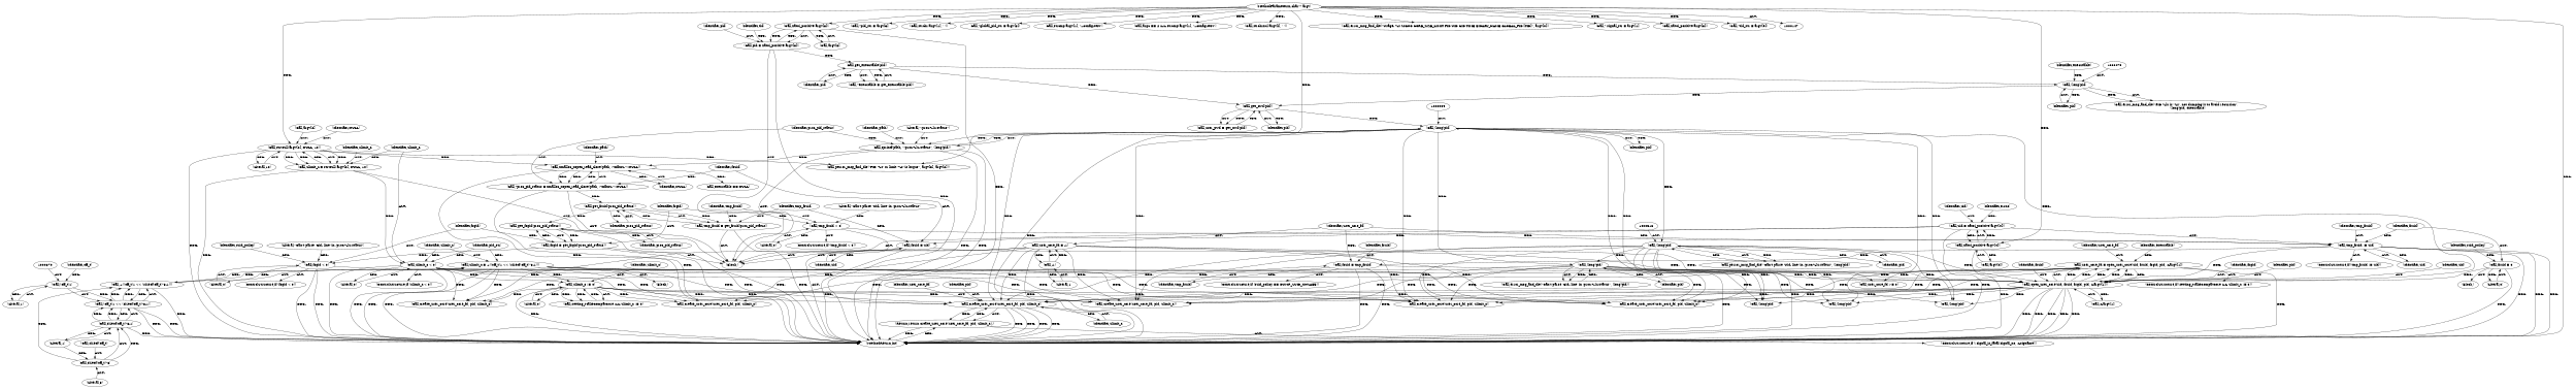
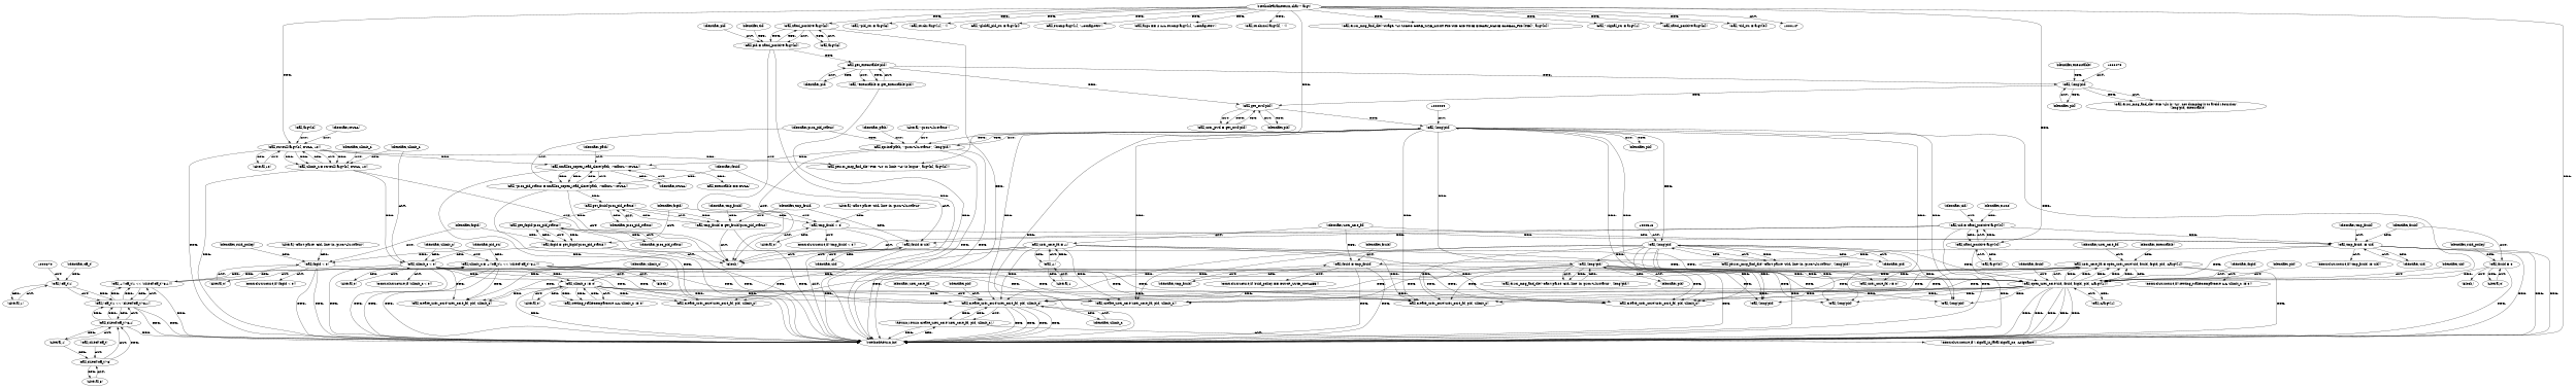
  digraph {
    n1 [label="(Call,create_user_core(user_core_fd, pid, ulimit_c))"]
    n2 [label="(Return,return create_user_core(user_core_fd, pid, ulimit_c);)"]
    n3 [label="(Identifier,ulimit_c)"]
    n4 [label="(MethodReturn,int)"]
    n5 [label="(ControlStructure,if (!signal_is_fatal(signal_no, &signame)))"]
    n6 [label="(Call,user_core_fd = open_user_core(uid, fsuid, fsgid, pid, &argv[1]))"]
    n7 [label="(Call,open_user_core(uid, fsuid, fsgid, pid, &argv[1]))"]
    n8 [label="(ControlStructure,if (setting_MakeCompatCore && ulimit_c != 0))"]
    n9 [label="(Call,create_user_core(user_core_fd, pid, ulimit_c))"]
    n10 [label="(Call,create_user_core(user_core_fd, pid, ulimit_c))"]
    n11 [label="(Call,user_core_fd >= 0)"]
    n12 [label="(Call,create_user_core(user_core_fd, pid, ulimit_c))"]
    n13 [label="(Call,create_user_core(user_core_fd, pid, ulimit_c))"]
    n14 [label="(Call,create_user_core(user_core_fd, pid, ulimit_c))"]
    n15 [label="(Call,(long)pid)"]
    n16 [label="(Call,&argv[1])"]
    n17 [label="(Call,(long)pid)"]
    n18 [label="(Call,(long)pid)"]
    n19 [label="(Call,tmp_fsuid != uid)"]
    n20 [label="(Call,fsuid = tmp_fsuid)"]
    n21 [label="(ControlStructure,if (tmp_fsuid != uid))"]
    n22 [label="(Identifier,uid)"]
    n23 [label="(Identifier,tmp_fsuid)"]
    n24 [label="(ControlStructure,if (suid_policy == DUMP_SUID_UNSAFE))"]
    n25 [label="(Call,tmp_fsuid < 0)"]
    n26 [label="(ControlStructure,if (tmp_fsuid < 0))"]
    n27 [label="(Literal,0)"]
    n28 [label="(Call,tmp_fsuid = get_fsuid(proc_pid_status))"]
    n29 [label="(Call,get_fsuid(proc_pid_status))"]
    n30 [label="(Block,)"]
    n31 [label="(Call,get_fsgid(proc_pid_status))"]
    n32 [label="(Identifier,proc_pid_status)"]
    n33 [label="(Call,fsgid = get_fsgid(proc_pid_status))"]
    n34 [label="(Identifier,proc_pid_status)"]
    n35 [label="(Call,*proc_pid_status = xmalloc_xopen_read_close(path, /*maxsz:*/ NULL))"]
    n36 [label="(Call,xmalloc_xopen_read_close(path, /*maxsz:*/ NULL))"]
    n37 [label="(Identifier,NULL)"]
    n38 [label="(Call,executable == NULL)"]
    n39 [label="(Call,sprintf(path, \"/proc/%lu/status\", (long)pid))"]
    n40 [label="(Call,(long)pid)"]
    n41 [label="(Call,(long)pid)"]
    n42 [label="(Call,(long)pid)"]
    n43 [label="(Identifier,pid)"]
    n44 [label="(Call,perror_msg_and_die(\"Can't parse 'Uid: line' in /proc/%lu/status\", (long)pid))"]
    n45 [label="(Identifier,pid)"]
    n46 [label="(Call,error_msg_and_die(\"Can't parse 'Gid: line' in /proc/%lu/status\", (long)pid))"]
    n47 [label="(Identifier,pid)"]
    n48 [label="(Call,get_cwd(pid))"]
    n49 [label="(Identifier,pid)"]
    n50 [label="(Call,user_pwd = get_cwd(pid))"]
    n51 [label="(Call,(long)pid)"]
    n52 [label="(Call,error_msg_and_die(\"PID %lu is '%s', not dumping it to avoid recursion\",\n                        (long)pid, executable))"]
    n53 [label="(Identifier,pid)"]
    n54 [label="(Call,get_executable(pid))"]
    n55 [label="(Identifier,pid)"]
    n56 [label="(Call,*executable = get_executable(pid))"]
    n57 [label="(Call,pid = xatoi_positive(argv[8]))"]
    n58 [label="(Call,xatoi_positive(argv[8]))"]
    n59 [label="(Call,argv[8])"]
    n60 [label="(MethodParameterIn,char** argv)"]
    n61 [label="(Call,strtoull(argv[2], NULL, 10))"]
    n62 [label="(Call,xatoi_positive(argv[4]))"]
    n63 [label="(Call,*pid_str = argv[3])"]
    n64 [label="(Call,strchr(argv[1], ' '))"]
    n65 [label="(Call,*global_pid_str = argv[8])"]
    n66 [label="(Call,strcmp(argv[1], \"--config-test\"))"]
    n67 [label="(Call,argc == 2 && strcmp(argv[1], \"--config-test\"))"]
    n68 [label="(Call,strchrnul(argv[i], ' '))"]
    n69 [label="(Call,perror_msg_and_die(\"PID '%s' or limit '%s' is bogus\", argv[3], argv[2]))"]
    n70 [label="(Call,error_msg_and_die(\"Usage: %s SIGNO CORE_SIZE_LIMIT PID UID GID TIME BINARY_NAME GLOBAL_PID [TID]\", argv[0]))"]
    n71 [label="(Call,* signal_str = argv[1])"]
    n72 [label="(Call,xatoi_positive(argv[3]))"]
    n73 [label="(Call,*tid_str = argv[9])"]
    1000147
    n75 [label="(Call,ulimit_c = strtoull(argv[2], NULL, 10))"]
    n76 [label="(Literal,10)"]
    n77 [label="(Call,uid = xatoi_positive(argv[4]))"]
    n78 [label="(Call,argv[4])"]
    n79 [label="(Call,ulimit_c < 0)"]
    n80 [label="(Call,fsuid = uid)"]
    n81 [label="(Identifier,uid)"]
    n82 [label="(Call,fsuid = 0)"]
    n83 [label="(Literal,0)"]
    n84 [label="(Block,)"]
    n85 [label="(Call,fsgid < 0)"]
    n86 [label="(Literal,0)"]
    n87 [label="(ControlStructure,if (fsgid < 0))"]
    n88 [label="(Call,user_core_fd = -1)"]
    n89 [label="(Call,-1)"]
    n90 [label="(Literal,1)"]
    n91 [label="(Call,ulimit_c != 0)"]
    n92 [label="(Call,setting_MakeCompatCore && ulimit_c != 0)"]
    n93 [label="(Literal,0)"]
    n94 [label="(Call,ulimit_c = ~((off_t)1 << (sizeof(off_t)*8-1)))"]
    n95 [label="(Call,~((off_t)1 << (sizeof(off_t)*8-1)))"]
    n96 [label="(Block,)"]
    n97 [label="(Call,(off_t)1 << (sizeof(off_t)*8-1))"]
    n98 [label="(Call,sizeof(off_t)*8-1)"]
    n99 [label="(Literal,1)"]
    n100 [label="(Call,(off_t)1)"]
    n101 [label="(Literal,1)"]
    n102 [label="(Call,sizeof(off_t)*8)"]
    n103 [label="(Literal,8)"]
    n104 [label="(Literal,0)"]
    n105 [label="(ControlStructure,if (ulimit_c < 0))"]
    n106 [label="(Identifier,fsuid)"]
    n107 [label="(Identifier,user_core_fd)"]
    n108 [label="(Identifier,executable)"]
    n109 [label="(Identifier,pid_str)"]
    n110 [label="(Identifier,fsgid)"]
    n111 [label="(Call,sizeof(off_t))"]
    n112 [label="(Identifier,path)"]
    n113 [label="(Identifier,ulimit_c)"]
    n114 [label="(Identifier,user_core_fd)"]
    n115 [label="(Identifier,ulimit_c)"]
    n116 [label="(Identifier,errno)"]
    n117 [label="(Literal,\"Can't parse 'Gid: line' in /proc/%lu/status\")"]
    n118 [label="(Identifier,tid)"]
    n119 [label="(Identifier,fsuid)"]
    n120 [label="(Identifier,suid_policy)"]
    n121 [label="(Identifier,pid)"]
    n122 [label="(Identifier,ulimit_c)"]
    n123 [label="(Identifier,ulimit_c)"]
    n124 [label="(Identifier,fsgid)"]
    n125 [label="(Identifier,off_t)"]
    n126 [label="(Identifier,pid)"]
    n127 [label="(Identifier,tmp_fsuid)"]
    n128 [label="(Identifier,suid_policy)"]
    n129 [label="(Identifier,tmp_fsuid)"]
    n130 [label="(Literal,\"/proc/%lu/status\")"]
    n131 [label="(Identifier,fsuid)"]
    n132 [label="(Identifier,uid)"]
    n133 [label="(Call,argv[2])"]
    n134 [label="(Identifier,pid)"]
    n135 [label="(Identifier,user_core_fd)"]
    n136 [label="(Identifier,proc_pid_status)"]
    n137 [label="(Identifier,tmp_fsuid)"]
    n138 [label="(Identifier,path)"]
    n139 [label="(Literal,\"Can't parse 'Uid: line' in /proc/%lu/status\")"]
    n140 [label="(Identifier,fsgid)"]
    n141 [label="(Identifier,uid)"]
    n142 [label="(Identifier,fsuid)"]
    n143 [label="(Identifier,NULL)"]
    n144 [label="(Identifier,executable)"]
    1000489
    1000475
    1000513
    1000370
    n1 -> n2 [label="AST: "]
    n1 -> n2 [label="DDG: "]
    n1 -> n3 [label="CFG: "]
    n1 -> n4 [label="DDG: "]
    n1 -> n4 [label="DDG: "]
    n1 -> n4 [label="DDG: "]
    n1 -> n4 [label="DDG: "]
    n2 -> n1 [label="CFG: "]
    n2 -> n4 [label="DDG: "]
    n2 -> n5 [label="AST: "]
    n3 -> n1 [label="AST: "]
    n4 -> n2 [label="CFG: "]
    n6 -> n1 [label="DDG: "]
    n6 -> n4 [label="DDG: "]
    n6 -> n7 [label="CFG: "]
    n6 -> n8 [label="AST: "]
    n6 -> n9 [label="DDG: "]
    n6 -> n10 [label="DDG: "]
    n6 -> n11 [label="DDG: "]
    n6 -> n12 [label="DDG: "]
    n6 -> n13 [label="DDG: "]
    n6 -> n14 [label="DDG: "]
    n7 -> n1 [label="DDG: "]
    n7 -> n4 [label="DDG: "]
    n7 -> n4 [label="DDG: "]
    n7 -> n4 [label="DDG: "]
    n7 -> n4 [label="DDG: "]
    n7 -> n4 [label="DDG: "]
    n7 -> n6 [label="AST: "]
    n7 -> n6 [label="DDG: "]
    n7 -> n6 [label="DDG: "]
    n7 -> n6 [label="DDG: "]
    n7 -> n6 [label="DDG: "]
    n7 -> n6 [label="DDG: "]
    n7 -> n9 [label="DDG: "]
    n7 -> n10 [label="DDG: "]
    n7 -> n14 [label="DDG: "]
    n7 -> n15 [label="DDG: "]
    n7 -> n16 [label="CFG: "]
    n7 -> n17 [label="DDG: "]
    n7 -> n18 [label="DDG: "]
    n16 -> n7 [label="AST: "]
    n19 -> n4 [label="DDG: "]
    n19 -> n4 [label="DDG: "]
    n19 -> n4 [label="DDG: "]
    n19 -> n7 [label="DDG: "]
    n19 -> n20 [label="DDG: "]
    n19 -> n21 [label="AST: "]
    n19 -> n22 [label="CFG: "]
    n20 -> n4 [label="DDG: "]
    n20 -> n4 [label="DDG: "]
    n20 -> n7 [label="DDG: "]
    n20 -> n23 [label="CFG: "]
    n20 -> n24 [label="AST: "]
    n22 -> n19 [label="AST: "]
    n23 -> n20 [label="AST: "]
    n25 -> n4 [label="AST: "]
    n25 -> n19 [label="DDG: "]
    n25 -> n26 [label="AST: "]
    n25 -> n27 [label="CFG: "]
    n27 -> n25 [label="AST: "]
    n28 -> n4 [label="DDG: "]
    n28 -> n29 [label="CFG: "]
    n28 -> n30 [label="AST: "]
    n29 -> n28 [label="AST: "]
    n29 -> n28 [label="DDG: "]
    n29 -> n31 [label="DDG: "]
    n29 -> n32 [label="CFG: "]
    n31 -> n4 [label="DDG: "]
    n31 -> n33 [label="AST: "]
    n31 -> n33 [label="DDG: "]
    n31 -> n34 [label="CFG: "]
    n32 -> n29 [label="AST: "]
    n33 -> n4 [label="DDG: "]
    n33 -> n30 [label="AST: "]
    n33 -> n31 [label="CFG: "]
    n33 -> n85 [label="DDG: "]
    n34 -> n31 [label="AST: "]
    n35 -> n4 [label="DDG: "]
    n35 -> n29 [label="DDG: "]
    n35 -> n30 [label="AST: "]
    n35 -> n36 [label="CFG: "]
    n36 -> n4 [label="DDG: "]
    n36 -> n35 [label="AST: "]
    n36 -> n35 [label="DDG: "]
    n36 -> n35 [label="DDG: "]
    n36 -> n37 [label="CFG: "]
    n36 -> n38 [label="DDG: "]
    n37 -> n36 [label="AST: "]
    n39 -> n4 [label="DDG: "]
    n39 -> n4 [label="DDG: "]
    n39 -> n30 [label="AST: "]
    n39 -> n36 [label="DDG: "]
    n39 -> n40 [label="CFG: "]
    n40 -> n1 [label="DDG: "]
    n40 -> n4 [label="DDG: "]
    n40 -> n7 [label="DDG: "]
    n40 -> n9 [label="DDG: "]
    n40 -> n10 [label="DDG: "]
    n40 -> n14 [label="DDG: "]
    n40 -> n15 [label="DDG: "]
    n40 -> n17 [label="DDG: "]
    n40 -> n18 [label="DDG: "]
    n40 -> n39 [label="AST: "]
    n40 -> n39 [label="DDG: "]
    n40 -> n41 [label="DDG: "]
    n40 -> n42 [label="DDG: "]
    n40 -> n43 [label="CFG: "]
    n41 -> n1 [label="DDG: "]
    n41 -> n4 [label="DDG: "]
    n41 -> n7 [label="DDG: "]
    n41 -> n9 [label="DDG: "]
    n41 -> n10 [label="DDG: "]
    n41 -> n14 [label="DDG: "]
    n41 -> n15 [label="DDG: "]
    n41 -> n17 [label="DDG: "]
    n41 -> n18 [label="DDG: "]
    n41 -> n42 [label="DDG: "]
    n41 -> n44 [label="AST: "]
    n41 -> n44 [label="DDG: "]
    n41 -> n45 [label="CFG: "]
    n42 -> n1 [label="DDG: "]
    n42 -> n4 [label="DDG: "]
    n42 -> n7 [label="DDG: "]
    n42 -> n9 [label="DDG: "]
    n42 -> n10 [label="DDG: "]
    n42 -> n14 [label="DDG: "]
    n42 -> n15 [label="DDG: "]
    n42 -> n17 [label="DDG: "]
    n42 -> n18 [label="DDG: "]
    n42 -> n46 [label="AST: "]
    n42 -> n46 [label="DDG: "]
    n42 -> n47 [label="CFG: "]
    n43 -> n40 [label="AST: "]
    n44 -> n41 [label="CFG: "]
    n45 -> n41 [label="AST: "]
    n46 -> n42 [label="CFG: "]
    n47 -> n42 [label="AST: "]
    n48 -> n40 [label="DDG: "]
    n48 -> n49 [label="CFG: "]
    n48 -> n50 [label="AST: "]
    n48 -> n50 [label="DDG: "]
    n49 -> n48 [label="AST: "]
    n50 -> n48 [label="CFG: "]
    n51 -> n48 [label="DDG: "]
    n51 -> n52 [label="AST: "]
    n51 -> n52 [label="DDG: "]
    n51 -> n53 [label="CFG: "]
    n53 -> n51 [label="AST: "]
    n54 -> n48 [label="DDG: "]
    n54 -> n51 [label="DDG: "]
    n54 -> n55 [label="CFG: "]
    n54 -> n56 [label="AST: "]
    n54 -> n56 [label="DDG: "]
    n55 -> n54 [label="AST: "]
    n56 -> n54 [label="AST: "]
    n57 -> n4 [label="DDG: "]
    n57 -> n30 [label="AST: "]
    n57 -> n54 [label="DDG: "]
    n57 -> n58 [label="CFG: "]
    n58 -> n4 [label="DDG: "]
    n58 -> n57 [label="AST: "]
    n58 -> n57 [label="DDG: "]
    n58 -> n59 [label="CFG: "]
    n59 -> n58 [label="AST: "]
    n60 -> n4 [label="DDG: "]
    n60 -> n58 [label="DDG: "]
    n60 -> n61 [label="DDG: "]
    n60 -> n62 [label="DDG: "]
    n60 -> n63 [label="DDG: "]
    n60 -> n64 [label="DDG: "]
    n60 -> n65 [label="DDG: "]
    n60 -> n66 [label="DDG: "]
    n60 -> n67 [label="DDG: "]
    n60 -> n68 [label="DDG: "]
    n60 -> n69 [label="DDG: "]
    n60 -> n70 [label="DDG: "]
    n60 -> n71 [label="DDG: "]
    n60 -> n72 [label="DDG: "]
    n60 -> n73 [label="DDG: "]
    n60 -> 1000147 [label="AST: "]
    n61 -> n4 [label="DDG: "]
    n61 -> n36 [label="DDG: "]
    n61 -> n69 [label="DDG: "]
    n61 -> n75 [label="AST: "]
    n61 -> n75 [label="DDG: "]
    n61 -> n75 [label="DDG: "]
    n61 -> n75 [label="DDG: "]
    n61 -> n76 [label="CFG: "]
    n62 -> n4 [label="DDG: "]
    n62 -> n77 [label="AST: "]
    n62 -> n77 [label="DDG: "]
    n62 -> n78 [label="CFG: "]
    n75 -> n4 [label="DDG: "]
    n75 -> n30 [label="AST: "]
    n75 -> n61 [label="CFG: "]
    n75 -> n79 [label="DDG: "]
    n76 -> n61 [label="AST: "]
    n77 -> n4 [label="DDG: "]
-   n77 -> n19 [label="AST: "]
+   n77 -> n19 [label="DDG: "]
    n77 -> n30 [label="AST: "]
    n77 -> n62 [label="CFG: "]
    n77 -> n80 [label="DDG: "]
    n78 -> n62 [label="AST: "]
    n79 -> n1 [label="DDG: "]
    n79 -> n4 [label="DDG: "]
    n79 -> n4 [label="DDG: "]
    n79 -> n9 [label="DDG: "]
    n79 -> n10 [label="DDG: "]
    n79 -> n12 [label="DDG: "]
    n79 -> n13 [label="DDG: "]
    n79 -> n14 [label="DDG: "]
    n79 -> n91 [label="DDG: "]
    n79 -> n104 [label="CFG: "]
    n79 -> n105 [label="AST: "]
    n80 -> n4 [label="DDG: "]
    n80 -> n7 [label="DDG: "]
    n80 -> n30 [label="AST: "]
    n80 -> n81 [label="CFG: "]
    n81 -> n80 [label="AST: "]
    n82 -> n4 [label="DDG: "]
    n82 -> n7 [label="DDG: "]
    n82 -> n83 [label="CFG: "]
    n82 -> n84 [label="AST: "]
    n83 -> n82 [label="AST: "]
    n85 -> n4 [label="DDG: "]
    n85 -> n4 [label="DDG: "]
    n85 -> n7 [label="DDG: "]
    n85 -> n86 [label="CFG: "]
    n85 -> n87 [label="AST: "]
    n86 -> n85 [label="AST: "]
    n88 -> n1 [label="DDG: "]
-   n88 -> n4 [label="DDG: "]
+   n56 -> n4 [label="DDG: "]
    n88 -> n9 [label="DDG: "]
    n88 -> n10 [label="DDG: "]
    n88 -> n11 [label="DDG: "]
    n88 -> n12 [label="DDG: "]
    n88 -> n13 [label="DDG: "]
    n88 -> n14 [label="DDG: "]
    n88 -> n30 [label="AST: "]
    n88 -> n89 [label="CFG: "]
    n89 -> n88 [label="AST: "]
    n89 -> n88 [label="DDG: "]
    n89 -> n90 [label="CFG: "]
    n90 -> n89 [label="AST: "]
    n91 -> n1 [label="DDG: "]
    n91 -> n4 [label="DDG: "]
    n91 -> n9 [label="DDG: "]
    n91 -> n10 [label="DDG: "]
    n91 -> n12 [label="DDG: "]
    n91 -> n13 [label="DDG: "]
    n91 -> n14 [label="DDG: "]
    n91 -> n92 [label="AST: "]
    n91 -> n92 [label="DDG: "]
    n91 -> n92 [label="DDG: "]
    n91 -> n93 [label="CFG: "]
    n92 -> n91 [label="CFG: "]
    n93 -> n91 [label="AST: "]
    n94 -> n1 [label="DDG: "]
    n94 -> n4 [label="DDG: "]
    n94 -> n4 [label="DDG: "]
    n94 -> n9 [label="DDG: "]
    n94 -> n10 [label="DDG: "]
    n94 -> n12 [label="DDG: "]
    n94 -> n13 [label="DDG: "]
    n94 -> n14 [label="DDG: "]
    n94 -> n91 [label="DDG: "]
    n94 -> n95 [label="CFG: "]
    n94 -> n96 [label="AST: "]
    n95 -> n4 [label="DDG: "]
    n95 -> n94 [label="AST: "]
    n95 -> n94 [label="DDG: "]
    n95 -> n97 [label="CFG: "]
    n97 -> n4 [label="DDG: "]
    n97 -> n4 [label="DDG: "]
    n97 -> n95 [label="AST: "]
    n97 -> n95 [label="DDG: "]
    n97 -> n95 [label="DDG: "]
    n97 -> n98 [label="CFG: "]
    n98 -> n4 [label="DDG: "]
    n98 -> n97 [label="AST: "]
    n98 -> n97 [label="DDG: "]
    n98 -> n97 [label="DDG: "]
    n98 -> n99 [label="CFG: "]
    n99 -> n98 [label="AST: "]
    n99 -> n102 [label="CFG: "]
    n100 -> n97 [label="AST: "]
    n100 -> n97 [label="DDG: "]
    n100 -> n101 [label="CFG: "]
    n101 -> n100 [label="AST: "]
    n102 -> n98 [label="AST: "]
    n102 -> n98 [label="DDG: "]
-   n102 -> n95 [label="CFG: "]
+   n102 -> n103 [label="CFG: "]
    n103 -> n102 [label="AST: "]
    n104 -> n79 [label="AST: "]
    n106 -> n7 [label="AST: "]
    n107 -> n1 [label="AST: "]
    n108 -> n51 [label="CFG: "]
    n109 -> n79 [label="CFG: "]
    n109 -> n94 [label="CFG: "]
    n110 -> n33 [label="CFG: "]
    n110 -> n85 [label="AST: "]
    n111 -> n102 [label="AST: "]
    n112 -> n36 [label="AST: "]
    n113 -> n75 [label="AST: "]
    n114 -> n19 [label="CFG: "]
    n114 -> n20 [label="CFG: "]
    n114 -> n88 [label="AST: "]
    n115 -> n75 [label="CFG: "]
    n115 -> n79 [label="AST: "]
    n116 -> n77 [label="CFG: "]
    n117 -> n85 [label="CFG: "]
    n118 -> n57 [label="CFG: "]
    n119 -> n20 [label="AST: "]
    n120 -> n85 [label="CFG: "]
    n121 -> n1 [label="AST: "]
    n122 -> n79 [label="CFG: "]
    n122 -> n94 [label="AST: "]
    n123 -> n91 [label="AST: "]
    n124 -> n7 [label="AST: "]
    n125 -> n100 [label="CFG: "]
    n126 -> n57 [label="AST: "]
    n127 -> n28 [label="AST: "]
    n127 -> n80 [label="CFG: "]
    n128 -> n82 [label="CFG: "]
    n129 -> n19 [label="AST: "]
    n130 -> n39 [label="AST: "]
    n131 -> n19 [label="CFG: "]
    n131 -> n82 [label="AST: "]
    n132 -> n77 [label="AST: "]
    n133 -> n61 [label="AST: "]
    n134 -> n7 [label="AST: "]
    n135 -> n6 [label="AST: "]
    n136 -> n35 [label="AST: "]
    n136 -> n39 [label="CFG: "]
    n137 -> n25 [label="AST: "]
    n137 -> n28 [label="CFG: "]
    n138 -> n39 [label="AST: "]
    n139 -> n25 [label="CFG: "]
    n140 -> n25 [label="CFG: "]
    n140 -> n33 [label="AST: "]
    n141 -> n7 [label="AST: "]
    n142 -> n35 [label="CFG: "]
    n142 -> n80 [label="AST: "]
    n143 -> n61 [label="AST: "]
    n144 -> n6 [label="CFG: "]
    1000489 -> n40 [label="AST: "]
    1000475 -> n51 [label="AST: "]
    1000513 -> n41 [label="AST: "]
    1000370 -> n100 [label="AST: "]
  }
